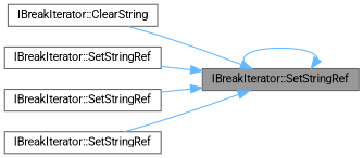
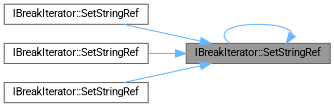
  digraph {
    rankdir=RL
    fontname=Roboto
    node [color=grey40 fillcolor=white fontname=Roboto fontsize=10 shape=box style=filled]
    edge [color=steelblue1 dir=back fontname=Roboto fontsize=10 labelfontname=Helvetica labelfontsize=10 style=solid]
    n1 [color=gray40 fillcolor=grey60 fontcolor=black height=0.2 label="IBreakIterator::SetStringRef" width=0.4]
-   n2 [height=0.2 label="IBreakIterator::ClearString" width=0.4]
    n3 [height=0.2 label="IBreakIterator::SetStringRef" width=0.4]
    n4 [height=0.2 label="IBreakIterator::SetStringRef" width=0.4]
    n5 [height=0.2 label="IBreakIterator::SetStringRef" width=0.4]
    n1 -> n1
-   n1 -> n2
    n1 -> n3
    n1 -> n4
    n1 -> n5
  }
